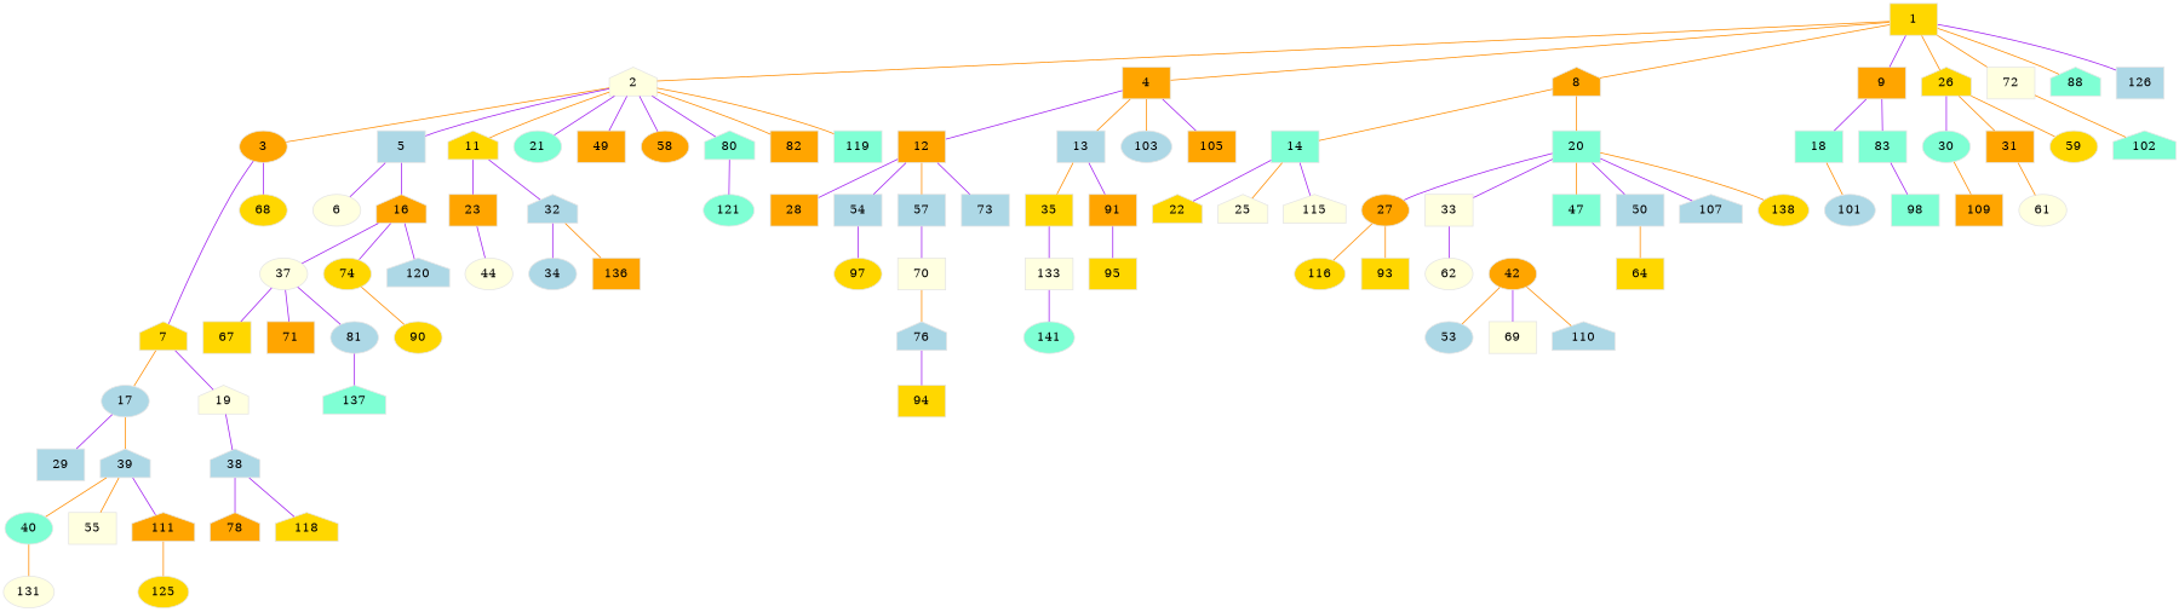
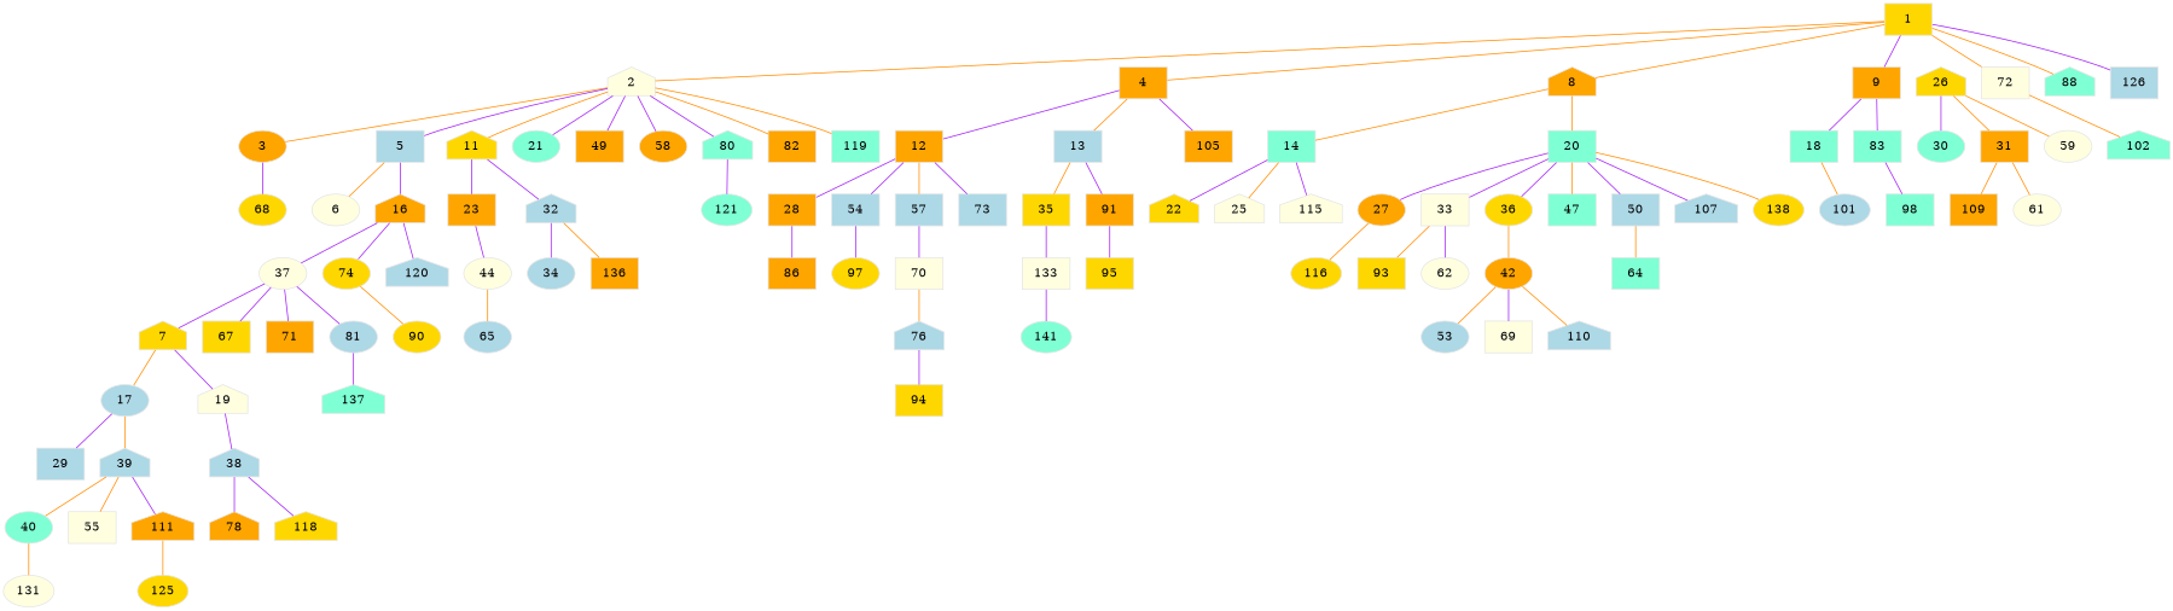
  graph {
    node [color=gray90 fillcolor=orange shape=box style=filled]
    edge [color=purple]
    1 [fillcolor=gold super="+10"]
    2 [fillcolor=lightyellow shape=house super="+48"]
    4 [super="+124"]
    8 [shape=house]
    9 [super="+106"]
    26 [fillcolor=gold shape=house super="+134"]
    72 [fillcolor=lightyellow]
    88 [fillcolor=aquamarine shape=house]
    126 [fillcolor=lightblue]
    3 [shape=ellipse]
    5 [fillcolor=lightblue super="+77"]
    11 [fillcolor=gold shape=house super="+15"]
    21 [fillcolor=aquamarine shape=ellipse]
    49
    58 [shape=ellipse]
    80 [fillcolor=aquamarine shape=house super="+84"]
    82
    119 [fillcolor=aquamarine super="+139"]
    12 [super="+52"]
    13 [fillcolor=lightblue super="+104"]
-   103 [fillcolor=lightblue shape=ellipse]
    105
    14 [fillcolor=aquamarine super="+89"]
    20 [fillcolor=aquamarine super="+24"]
    18 [fillcolor=aquamarine super="+130"]
    83 [fillcolor=aquamarine super="+114"]
    30 [fillcolor=aquamarine shape=ellipse super="+87"]
    31 [super="+122"]
-   59 [fillcolor=gold shape=ellipse]
+   59 [fillcolor=lightyellow shape=ellipse]
    102 [fillcolor=aquamarine shape=house]
    7 [fillcolor=gold shape=house super="+135"]
    68 [fillcolor=gold shape=ellipse]
    6 [fillcolor=lightyellow shape=ellipse]
    16 [shape=house super="+142"]
    23
    32 [fillcolor=lightblue shape=house super="+66"]
    121 [fillcolor=aquamarine shape=ellipse]
    17 [fillcolor=lightblue shape=ellipse super="+41"]
    19 [fillcolor=lightyellow shape=house]
    28 [super="+85"]
    54 [fillcolor=lightblue super="+75"]
    57 [fillcolor=lightblue]
    73 [fillcolor=lightblue]
    35 [fillcolor=gold super="+96"]
    91 [super="+140"]
    37 [fillcolor=lightyellow shape=ellipse super="+43"]
    74 [fillcolor=gold shape=ellipse]
    120 [fillcolor=lightblue shape=house]
    29 [fillcolor=lightblue super="+112"]
    39 [fillcolor=lightblue shape=house super="+99"]
    38 [fillcolor=lightblue shape=house super="+123"]
    22 [fillcolor=gold shape=house]
    25 [fillcolor=lightyellow shape=house super="+51"]
    115 [fillcolor=lightyellow shape=house super="+132"]
    27 [shape=ellipse]
    33 [fillcolor=lightyellow super="+46"]
+   36 [fillcolor=gold shape=ellipse]
    47 [fillcolor=aquamarine super="+128"]
    50 [fillcolor=lightblue super="+60"]
    107 [fillcolor=lightblue shape=house super="+129"]
    138 [fillcolor=gold shape=ellipse]
    101 [fillcolor=lightblue shape=ellipse]
    98 [fillcolor=aquamarine super="+100"]
    44 [fillcolor=lightyellow shape=ellipse super="+56"]
    34 [fillcolor=lightblue shape=ellipse]
    136
+   86 [super="+117"]
    97 [fillcolor=gold shape=ellipse]
    70 [fillcolor=lightyellow super="+127"]
    133 [fillcolor=lightyellow]
    95 [fillcolor=gold]
    67 [fillcolor=gold]
    71 [super="+108"]
    81 [fillcolor=lightblue shape=ellipse]
    90 [fillcolor=gold shape=ellipse]
    40 [fillcolor=aquamarine shape=ellipse]
    55 [fillcolor=lightyellow]
    111 [shape=house]
    78 [shape=house]
    118 [fillcolor=gold shape=house]
    116 [fillcolor=gold shape=ellipse]
    62 [fillcolor=lightyellow shape=ellipse super="+63"]
    93 [fillcolor=gold super="+113"]
    42 [shape=ellipse super="+45"]
-   64 [fillcolor=gold]
+   64 [fillcolor=aquamarine]
+   65 [fillcolor=lightblue shape=ellipse]
    109
    61 [fillcolor=lightyellow shape=ellipse super="+79"]
    141 [fillcolor=aquamarine shape=ellipse]
    53 [fillcolor=lightblue shape=ellipse]
    69 [fillcolor=lightyellow super="+92"]
    110 [fillcolor=lightblue shape=house]
    137 [fillcolor=aquamarine shape=house]
    131 [fillcolor=lightyellow shape=ellipse]
    125 [fillcolor=gold shape=ellipse]
    76 [fillcolor=lightblue shape=house]
    94 [fillcolor=gold]
    1 -- 2 [color=darkorange]
    1 -- 4 [color=darkorange]
    1 -- 8 [color=darkorange]
    1 -- 9
-   1 -- 26 [color=darkorange]
    1 -- 72 [color=darkorange]
    1 -- 88 [color=darkorange]
    1 -- 126
    2 -- 3 [color=darkorange]
    2 -- 5
    2 -- 11 [color=darkorange]
    2 -- 21
    2 -- 49
    2 -- 58
    2 -- 80
    2 -- 82 [color=darkorange]
    2 -- 119 [color=darkorange]
    4 -- 12
    4 -- 13 [color=darkorange]
-   4 -- 103 [color=darkorange]
    4 -- 105
    8 -- 14 [color=darkorange]
    8 -- 20 [color=darkorange]
    9 -- 18
    9 -- 83
    26 -- 30
    26 -- 31 [color=darkorange]
    26 -- 59 [color=darkorange]
    72 -- 102 [color=darkorange]
-   3 -- 7
+   37 -- 7
    3 -- 68
-   5 -- 6
+   5 -- 6 [color=darkorange]
    5 -- 16
    11 -- 23
    11 -- 32
    80 -- 121
    12 -- 28
    12 -- 54
    12 -- 57 [color=darkorange]
    12 -- 73
    13 -- 35 [color=darkorange]
    13 -- 91
    14 -- 22
    14 -- 25 [color=darkorange]
    14 -- 115
    20 -- 27
    20 -- 33
+   20 -- 36
    20 -- 47 [color=darkorange]
    20 -- 50
    20 -- 107
    20 -- 138 [color=darkorange]
    18 -- 101 [color=darkorange]
    83 -- 98
-   30 -- 109 [color=darkorange]
+   31 -- 109 [color=darkorange]
    31 -- 61 [color=darkorange]
    7 -- 17 [color=darkorange]
    7 -- 19
    16 -- 37
    16 -- 74
    16 -- 120
    23 -- 44
    32 -- 34
    32 -- 136 [color=darkorange]
    17 -- 29
    17 -- 39 [color=darkorange]
    19 -- 38
+   28 -- 86
    54 -- 97
    57 -- 70
    35 -- 133
    91 -- 95
    37 -- 67
    37 -- 71
    37 -- 81
    74 -- 90 [color=darkorange]
    39 -- 40 [color=darkorange]
    39 -- 55 [color=darkorange]
    39 -- 111
    38 -- 78
    38 -- 118
    27 -- 116 [color=darkorange]
    33 -- 62
-   27 -- 93 [color=darkorange]
+   33 -- 93 [color=darkorange]
+   36 -- 42 [color=darkorange]
    50 -- 64 [color=darkorange]
+   44 -- 65 [color=darkorange]
    70 -- 76 [color=darkorange]
    133 -- 141
    81 -- 137
    40 -- 131 [color=darkorange]
    111 -- 125 [color=darkorange]
    42 -- 53 [color=darkorange]
    42 -- 69
    42 -- 110 [color=darkorange]
    76 -- 94
  }
